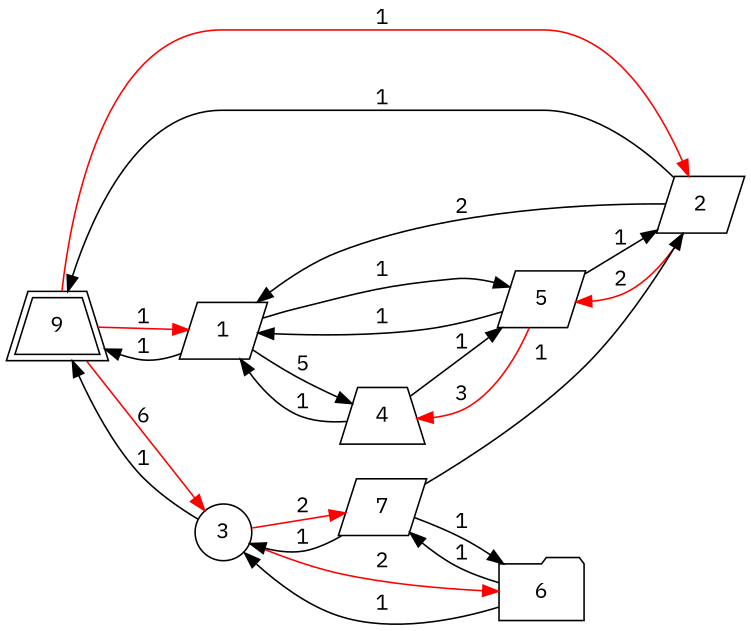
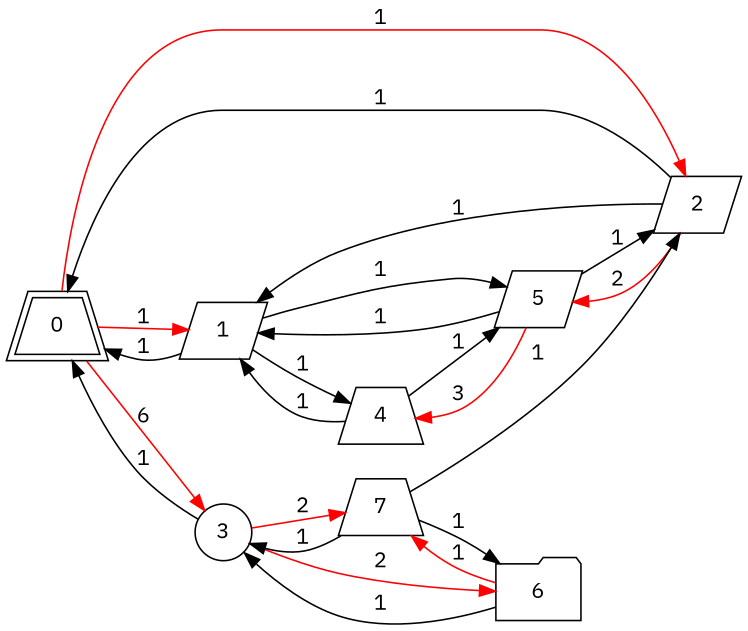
  digraph {
    fontname="IBM Plex Sans"
    rankdir=LR
    node [fontname="IBM Plex Sans" shape=parallelogram]
    edge [fontname="IBM Plex Sans"]
-   0 [peripheries=2 shape=trapezium label=9]
+   0 [peripheries=2 shape=trapezium]
    1
    2
    3 [shape=circle]
    5
    4 [shape=trapezium]
    6 [shape=folder]
-   7
+   7 [shape=trapezium]
    0 -> 1 [color=red label=1]
    0 -> 2 [color=red label=1]
    0 -> 3 [color=red label=6]
    1 -> 0 [label=1]
    1 -> 5 [label=1]
-   1 -> 4 [label=5]
+   1 -> 4 [label=1]
    2 -> 0 [label=1]
-   2 -> 1 [label=2]
+   2 -> 1 [label=1]
    2 -> 5 [color=red label=2]
    3 -> 0 [label=1]
    3 -> 6 [color=red label=2]
    3 -> 7 [color=red label=2]
    5 -> 1 [label=1]
    5 -> 2 [label=1]
    5 -> 4 [color=red label=3]
    4 -> 1 [label=1]
    4 -> 5 [label=1]
    6 -> 3 [label=1]
-   6 -> 7 [label=1]
+   6 -> 7 [label=1 color=red]
    7 -> 2 [label=1]
    7 -> 3 [label=1]
    7 -> 6 [label=1]
  }
